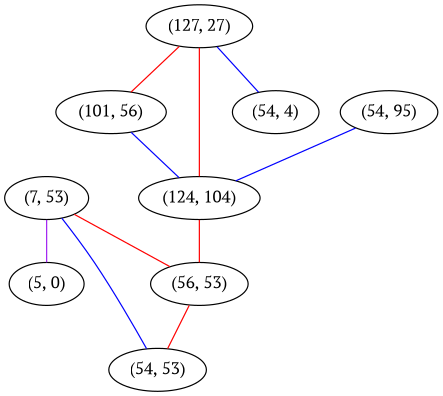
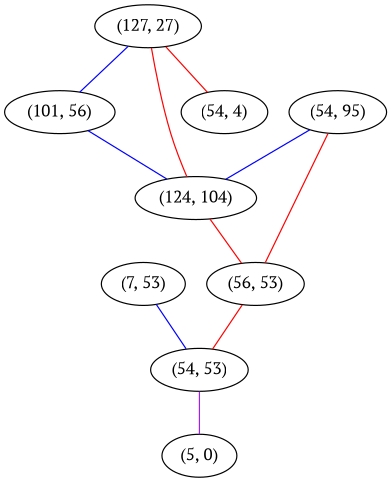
  graph {
    fontname="PT Serif"
    node [fontname="PT Serif"]
    edge [color=blue fontname="PT Serif" weight=1]
    n1 [label="(5, 0)"]
    "(7, 53)"
    "(54, 53)"
    "(127, 27)"
    "(101, 56)"
    "(124, 104)"
    "(54, 4)"
    "(56, 53)"
    "(54, 95)"
-   "(7, 53)" -- n1 [color=purple weight=4]
+   "(54, 53)" -- n1 [color=purple weight=4]
    "(7, 53)" -- "(54, 53)"
-   "(127, 27)" -- "(101, 56)" [color=red weight=3]
+   "(127, 27)" -- "(101, 56)" [weight=3]
    "(127, 27)" -- "(124, 104)" [color=red]
-   "(127, 27)" -- "(54, 4)" [weight=3]
+   "(127, 27)" -- "(54, 4)" [color=red weight=3]
    "(101, 56)" -- "(124, 104)" [weight=3]
    "(124, 104)" -- "(56, 53)" [color=red]
    "(56, 53)" -- "(54, 53)" [color=red]
    "(54, 95)" -- "(124, 104)" [weight=3]
-   "(7, 53)" -- "(56, 53)" [color=red]
+   "(54, 95)" -- "(56, 53)" [color=red]
  }
